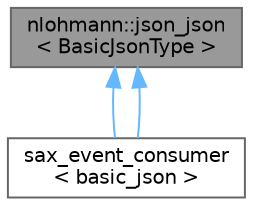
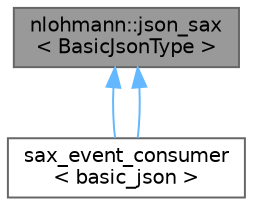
  digraph {
    node [color=gray40 fontname=Helvetica fontsize=10 shape=box style=filled]
    edge [color=steelblue1 dir=back fontname=Helvetica fontsize=10 labelfontname=Helvetica labelfontsize=10 style=solid]
-   n1 [fillcolor=grey60 fontcolor=black height=0.2 label="nlohmann::json_json\l\< BasicJsonType \>" width=0.4]
+   n1 [fillcolor=grey60 fontcolor=black height=0.2 label="nlohmann::json_sax\l\< BasicJsonType \>" width=0.4]
    n2 [fillcolor=white height=0.2 label="sax_event_consumer\l\< basic_json \>" width=0.4]
    n1 -> n2
    n1 -> n2
  }
